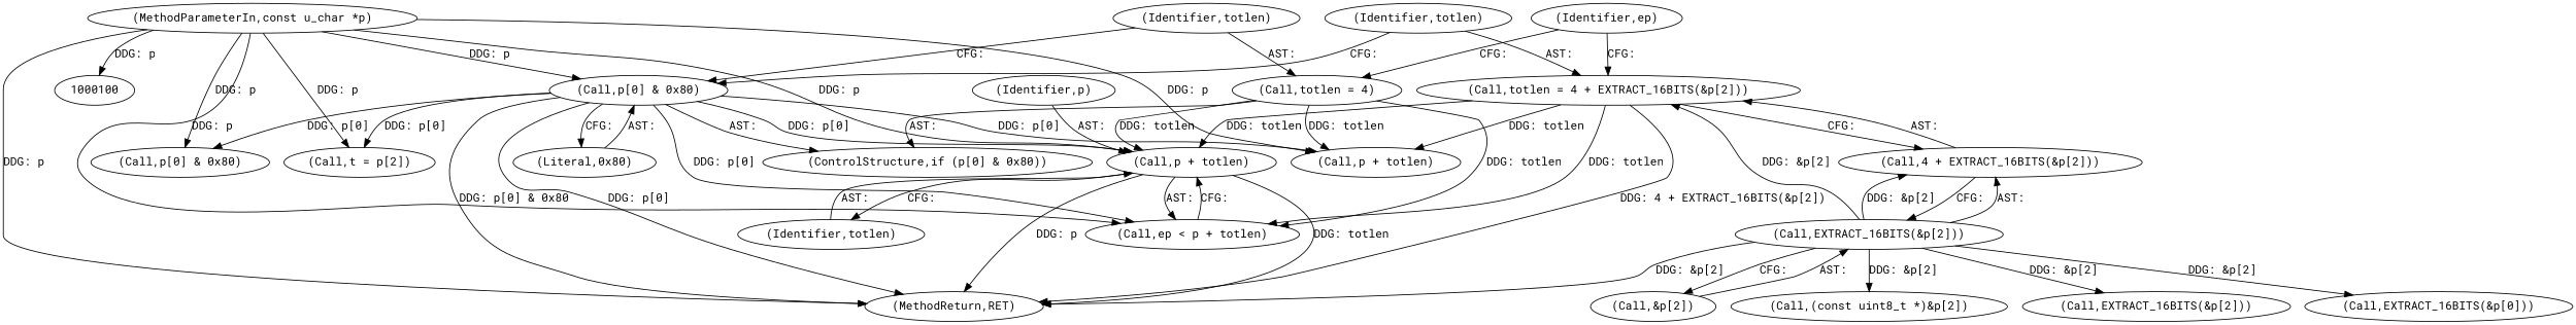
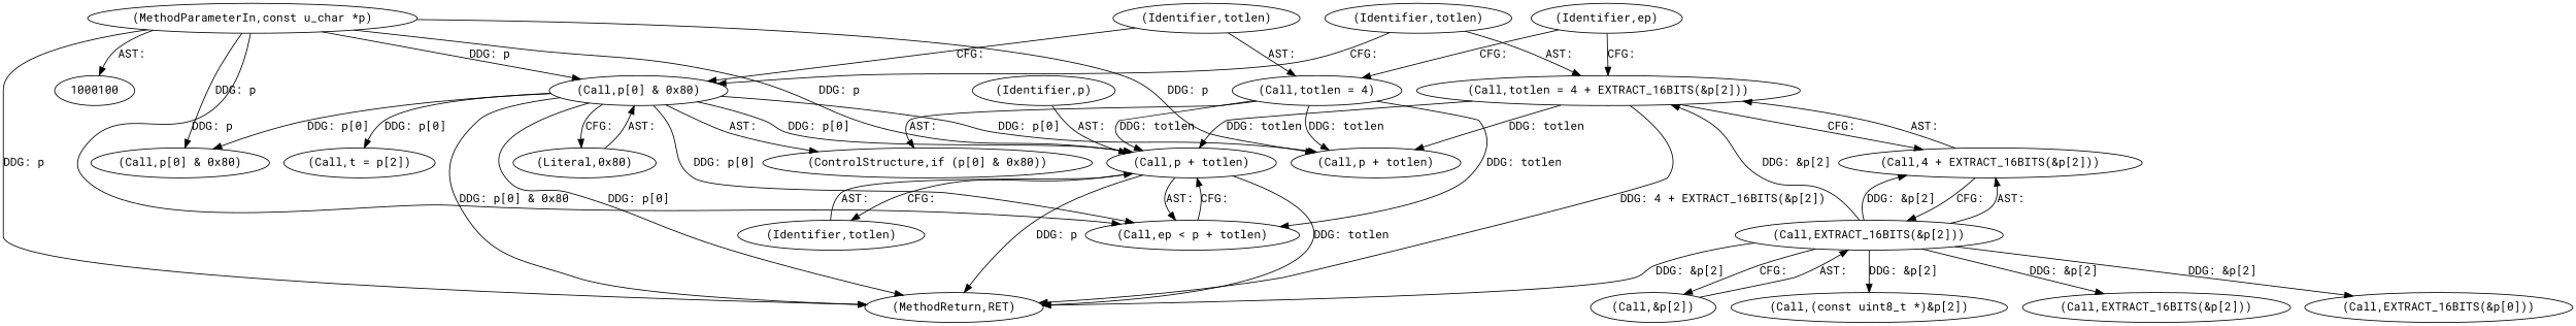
  digraph {
    fontname="Roboto Mono"
    node [fontname="Roboto Mono"]
    edge [fontname="Roboto Mono"]
    n1 [label="(Call,p + totlen)"]
    n2 [label="(Identifier,totlen)"]
    n3 [label="(Call,ep < p + totlen)"]
    n4 [label="(MethodReturn,RET)"]
    n5 [label="(Call,p[0] & 0x80)"]
    n6 [label="(Literal,0x80)"]
    n7 [label="(Call,p[0] & 0x80)"]
    n8 [label="(Call,t = p[2])"]
    n9 [label="(Call,p + totlen)"]
    n10 [label="(ControlStructure,if (p[0] & 0x80))"]
    n11 [label="(MethodParameterIn,const u_char *p)"]
    1000100
    n13 [label="(Call,totlen = 4)"]
    n14 [label="(Call,totlen = 4 + EXTRACT_16BITS(&p[2]))"]
    n15 [label="(Call,4 + EXTRACT_16BITS(&p[2]))"]
    n16 [label="(Call,EXTRACT_16BITS(&p[2]))"]
    n17 [label="(Call,&p[2])"]
    n18 [label="(Call,(const uint8_t *)&p[2])"]
    n19 [label="(Call,EXTRACT_16BITS(&p[2]))"]
    n20 [label="(Call,EXTRACT_16BITS(&p[0]))"]
    n21 [label="(Identifier,totlen)"]
    n22 [label="(Identifier,p)"]
    n23 [label="(Identifier,totlen)"]
    n24 [label="(Identifier,ep)"]
    n1 -> n2 [label="CFG: "]
    n1 -> n3 [label="AST: "]
    n1 -> n4 [label="DDG: p"]
    n1 -> n4 [label="DDG: totlen"]
    n2 -> n1 [label="AST: "]
    n3 -> n1 [label="CFG: "]
    n5 -> n1 [label="DDG: p[0]"]
    n5 -> n3 [label="DDG: p[0]"]
    n5 -> n4 [label="DDG: p[0] & 0x80"]
    n5 -> n4 [label="DDG: p[0]"]
    n5 -> n6 [label="CFG: "]
    n5 -> n7 [label="DDG: p[0]"]
    n5 -> n8 [label="DDG: p[0]"]
    n5 -> n9 [label="DDG: p[0]"]
    n5 -> n10 [label="AST: "]
    n6 -> n5 [label="AST: "]
    n11 -> n1 [label="DDG: p"]
    n11 -> n3 [label="DDG: p"]
    n11 -> n4 [label="DDG: p"]
    n11 -> n5 [label="DDG: p"]
    n11 -> n7 [label="DDG: p"]
-   n11 -> n8 [label="DDG: p"]
    n11 -> n9 [label="DDG: p"]
-   n11 -> 1000100 [label="DDG: p"]
+   n11 -> 1000100 [label="AST: "]
    n13 -> n1 [label="DDG: totlen"]
    n13 -> n3 [label="DDG: totlen"]
    n13 -> n9 [label="DDG: totlen"]
    n13 -> n10 [label="AST: "]
    n14 -> n1 [label="DDG: totlen"]
-   n14 -> n3 [label="DDG: totlen"]
    n14 -> n4 [label="DDG: 4 + EXTRACT_16BITS(&p[2])"]
    n14 -> n9 [label="DDG: totlen"]
    n14 -> n15 [label="CFG: "]
    n15 -> n14 [label="AST: "]
    n15 -> n16 [label="CFG: "]
    n16 -> n4 [label="DDG: &p[2]"]
    n16 -> n14 [label="DDG: &p[2]"]
    n16 -> n15 [label="AST: "]
    n16 -> n15 [label="DDG: &p[2]"]
    n16 -> n17 [label="CFG: "]
    n16 -> n18 [label="DDG: &p[2]"]
    n16 -> n19 [label="DDG: &p[2]"]
    n16 -> n20 [label="DDG: &p[2]"]
    n17 -> n16 [label="AST: "]
    n21 -> n5 [label="CFG: "]
    n21 -> n14 [label="AST: "]
    n22 -> n1 [label="AST: "]
    n23 -> n5 [label="CFG: "]
    n23 -> n13 [label="AST: "]
    n24 -> n13 [label="CFG: "]
    n24 -> n14 [label="CFG: "]
  }
